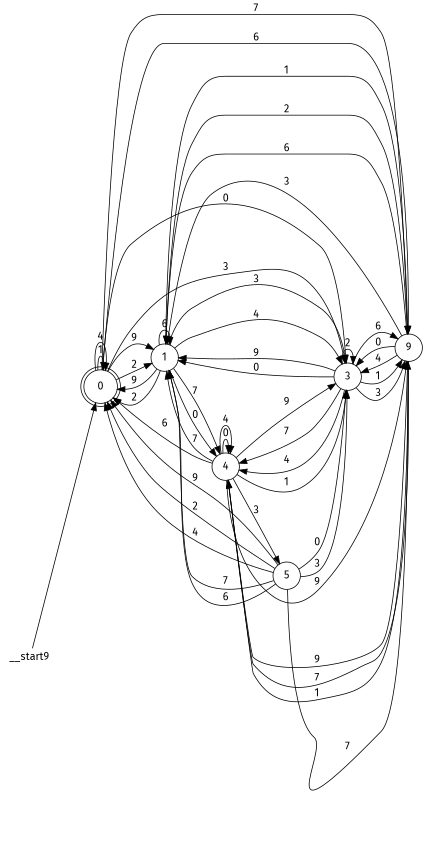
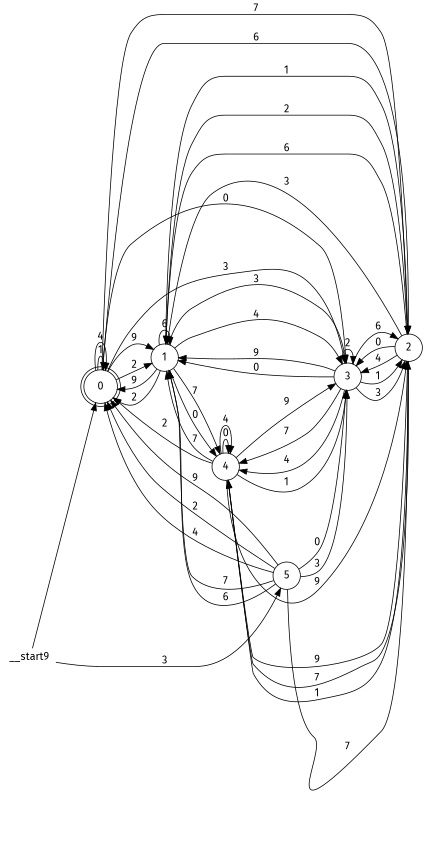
  digraph {
    fontname="Fira Sans"
    rankdir=LR
    node [fontname="Fira Sans" shape=circle]
    edge [fontname="Fira Sans"]
    n1 [label=0 shape=doublecircle]
    n2 [label=1]
-   n3 [label=9]
+   n3 [label=2]
    n4 [label=3]
    n5 [label=4]
    n6 [label=5]
    n7 [height=0 label=__start9 shape=none width=0]
    n1 -> n1 [label=1]
    n1 -> n1 [label=4]
    n1 -> n2 [label=9]
    n1 -> n2 [label=2]
    n1 -> n3 [label=7]
    n1 -> n3 [label=6]
    n1 -> n4 [label=0]
    n1 -> n4 [label=3]
    n2 -> n1 [label=9]
    n2 -> n1 [label=2]
    n2 -> n2 [label=6]
    n2 -> n3 [label=1]
    n2 -> n4 [label=3]
    n2 -> n4 [label=4]
    n2 -> n5 [label=7]
    n2 -> n5 [label=0]
    n3 -> n2 [label=2]
    n3 -> n2 [label=6]
    n3 -> n2 [label=3]
    n3 -> n4 [label=0]
    n3 -> n4 [label=4]
    n3 -> n5 [label=9]
    n3 -> n5 [label=7]
    n3 -> n5 [label=1]
    n4 -> n2 [label=9]
    n4 -> n2 [label=0]
    n4 -> n3 [label=1]
    n4 -> n3 [label=6]
    n4 -> n3 [label=3]
    n4 -> n4 [label=2]
    n4 -> n5 [label=7]
    n4 -> n5 [label=4]
-   n5 -> n1 [label=6]
+   n5 -> n1 [label=2]
    n5 -> n2 [label=7]
    n5 -> n3 [label=9]
    n5 -> n4 [label=9]
    n5 -> n4 [label=1]
    n5 -> n5 [label=0]
    n5 -> n5 [label=4]
-   n5 -> n6 [label=3]
+   n7 -> n6 [label=3]
    n6 -> n1 [label=9]
    n6 -> n1 [label=2]
    n6 -> n1 [label=4]
    n6 -> n2 [label=7]
    n6 -> n2 [label=6]
    n6 -> n3 [label=7]
    n6 -> n4 [label=0]
    n6 -> n4 [label=3]
    n7 -> n1
  }
